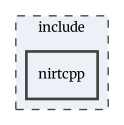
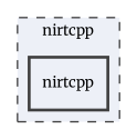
  digraph {
    compound=true
    rankdir=LR
    fontname=Merriweather
    n1 [color=grey25 fillcolor="#edf0f7" fontname=Merriweather fontsize=10 label=nirtcpp shape=box style="filled,bold,"]
    subgraph cluster_1 {
      bgcolor="#edf0f7"
      fontsize=10
-     label=include
+     label=nirtcpp
      pencolor=grey25
      style="filled,dashed,"
      n1
    }
  }
